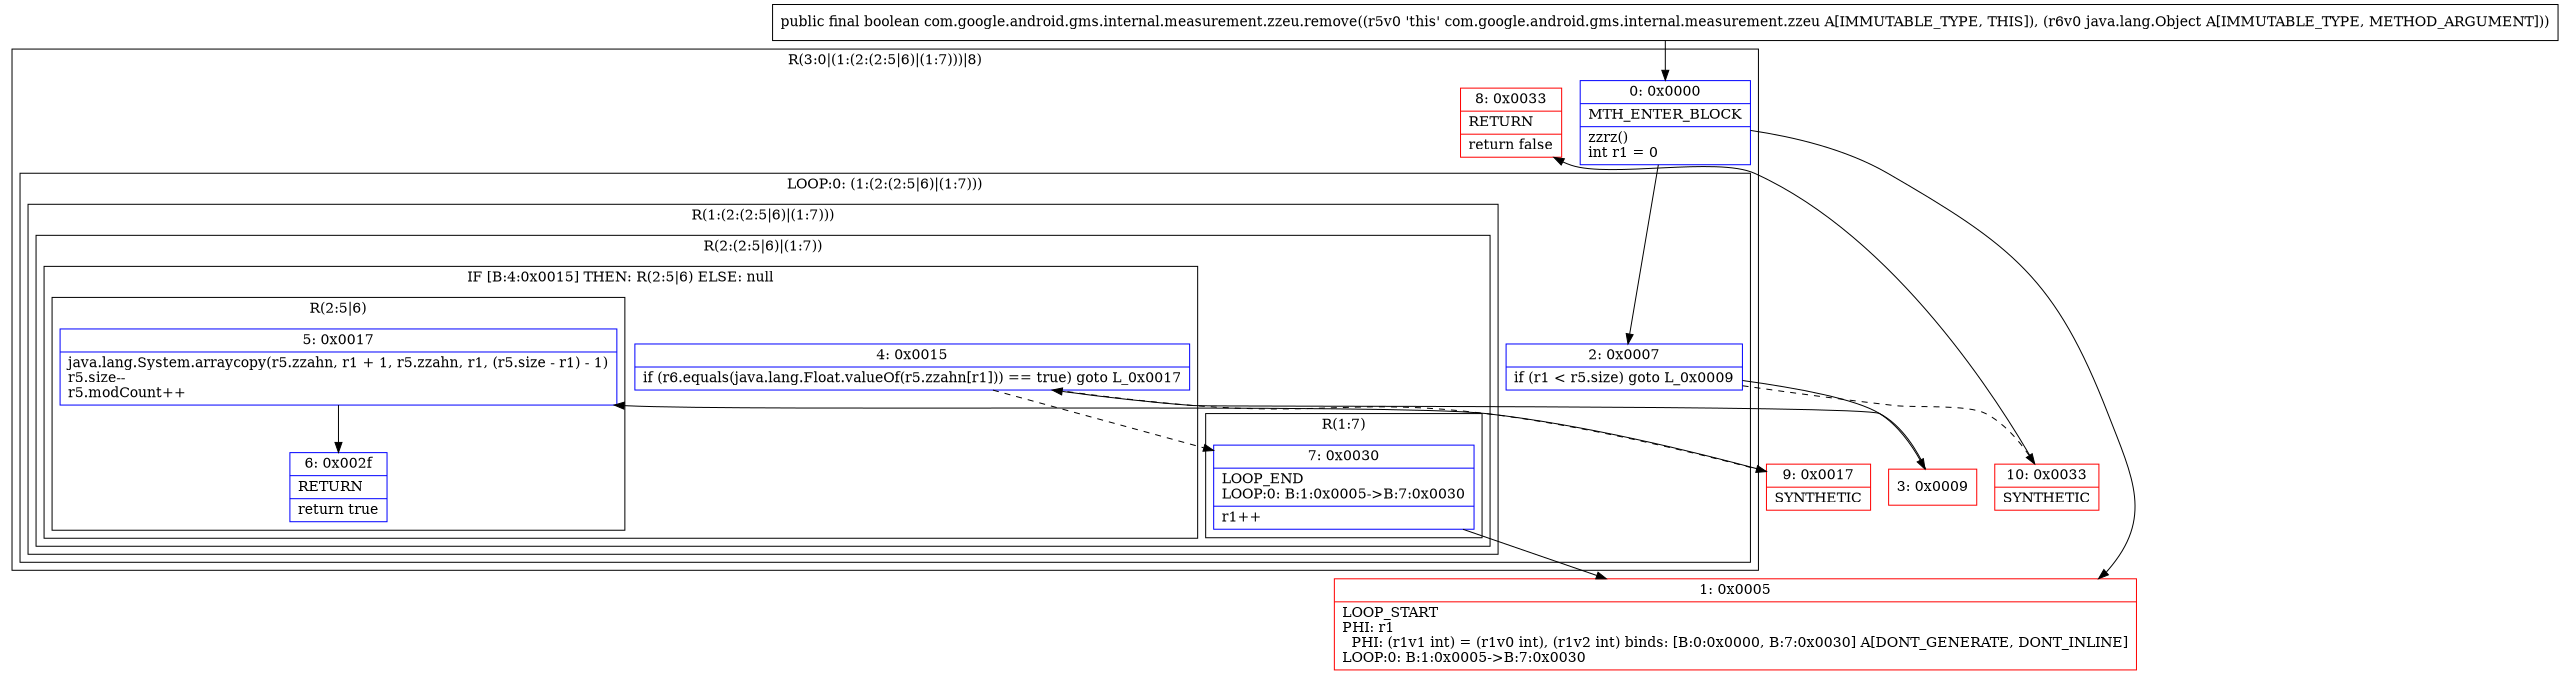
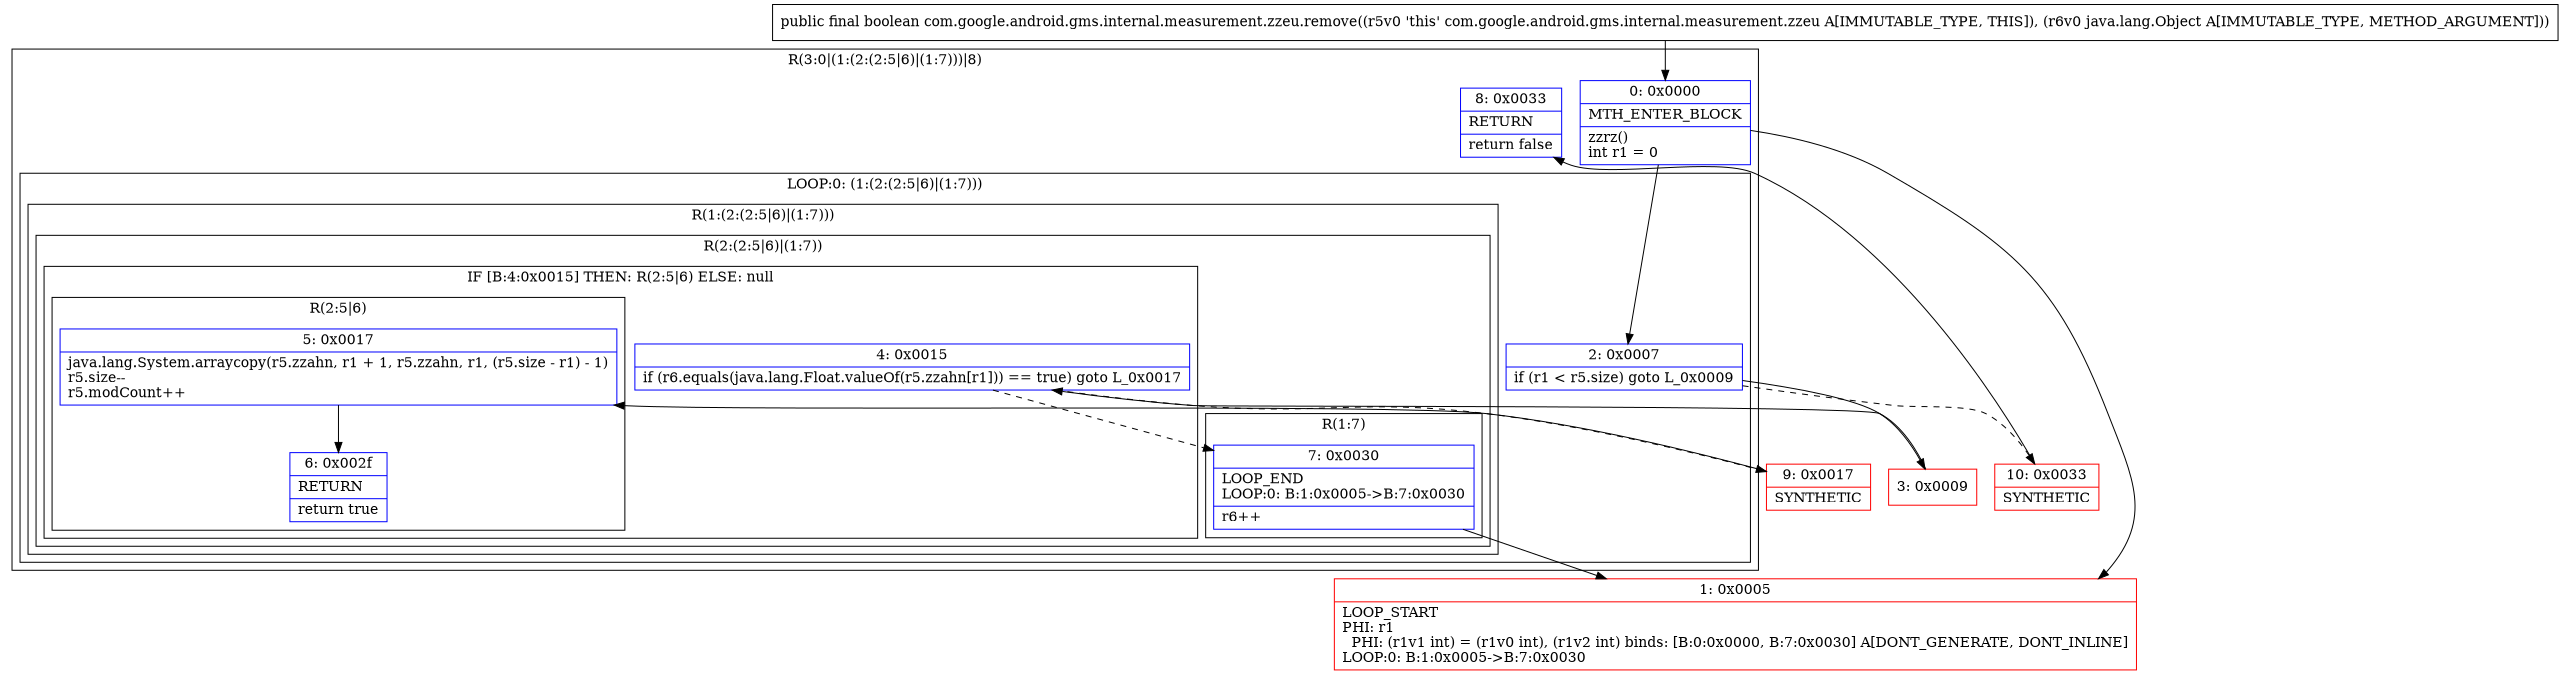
  digraph {
    node [color=blue shape=record]
    n1 [label="{5\:\ 0x0017|java.lang.System.arraycopy(r5.zzahn, r1 + 1, r5.zzahn, r1, (r5.size \- r1) \- 1)\lr5.size\-\-\lr5.modCount++\l}"]
    n2 [label="{6\:\ 0x002f|RETURN\l|return true\l}"]
    n3 [label="{4\:\ 0x0015|if (r6.equals(java.lang.Float.valueOf(r5.zzahn[r1])) == true) goto L_0x0017\l}"]
-   n4 [label="{7\:\ 0x0030|LOOP_END\lLOOP:0: B:1:0x0005\-\>B:7:0x0030\l|r1++\l}"]
+   n4 [label="{7\:\ 0x0030|LOOP_END\lLOOP:0: B:1:0x0005\-\>B:7:0x0030\l|r6++\l}"]
    n5 [label="{2\:\ 0x0007|if (r1 \< r5.size) goto L_0x0009\l}"]
    n6 [label="{0\:\ 0x0000|MTH_ENTER_BLOCK\l|zzrz()\lint r1 = 0\l}"]
-   n7 [color=red label="{8\:\ 0x0033|RETURN\l|return false\l}"]
+   n7 [label="{8\:\ 0x0033|RETURN\l|return false\l}"]
    n8 [color=red label="{9\:\ 0x0017|SYNTHETIC\l}"]
    n9 [color=red label="{1\:\ 0x0005|LOOP_START\lPHI: r1 \l  PHI: (r1v1 int) = (r1v0 int), (r1v2 int) binds: [B:0:0x0000, B:7:0x0030] A[DONT_GENERATE, DONT_INLINE]\lLOOP:0: B:1:0x0005\-\>B:7:0x0030\l}"]
    n10 [color=red label="{3\:\ 0x0009}"]
    n11 [color=red label="{10\:\ 0x0033|SYNTHETIC\l}"]
    n12 [label="{public final boolean com.google.android.gms.internal.measurement.zzeu.remove((r5v0 'this' com.google.android.gms.internal.measurement.zzeu A[IMMUTABLE_TYPE, THIS]), (r6v0 java.lang.Object A[IMMUTABLE_TYPE, METHOD_ARGUMENT])) }" color=""]
    subgraph cluster_1 {
      label="R(3:0|(1:(2:(2:5|6)|(1:7)))|8)"
      n6
      n7
      subgraph cluster_2 {
        label="LOOP:0: (1:(2:(2:5|6)|(1:7)))"
        n5
        subgraph cluster_3 {
          label="R(1:(2:(2:5|6)|(1:7)))"
          subgraph cluster_4 {
            label="R(2:(2:5|6)|(1:7))"
            subgraph cluster_5 {
              label="IF [B:4:0x0015] THEN: R(2:5|6) ELSE: null"
              n3
              subgraph cluster_6 {
                label="R(2:5|6)"
                n1
                n2
              }
            }
            subgraph cluster_7 {
              label="R(1:7)"
              n4
            }
          }
        }
      }
    }
    n1 -> n2
    n3 -> n4 [style=dashed]
    n3 -> n8 [style=dashed]
    n4 -> n9
    n5 -> n10
    n5 -> n11 [style=dashed]
    n6 -> n5
    n6 -> n9
    n8 -> n1
    n10 -> n3
    n11 -> n7
    n12 -> n6
  }
